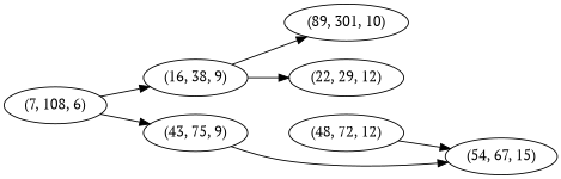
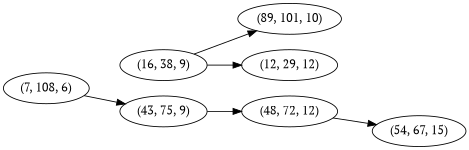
  digraph {
    fontname="PT Serif"
    rankdir=LR
    node [fontname="PT Serif"]
    edge [fontname="PT Serif"]
    "(7, 108, 6)"
    "(16, 38, 9)"
    n3 [label="(43, 75, 9)"]
-   "(89, 101, 10)" [label="(89, 301, 10)"]
-   "(22, 29, 12)"
+   "(89, 101, 10)"
+   "(22, 29, 12)" [label="(12, 29, 12)"]
    "(48, 72, 12)"
    n7 [label="(54, 67, 15)"]
-   "(7, 108, 6)" -> "(16, 38, 9)"
    "(7, 108, 6)" -> n3
    "(16, 38, 9)" -> "(89, 101, 10)"
    "(16, 38, 9)" -> "(22, 29, 12)"
-   n3 -> n7
+   n3 -> "(48, 72, 12)"
    "(48, 72, 12)" -> n7
  }
